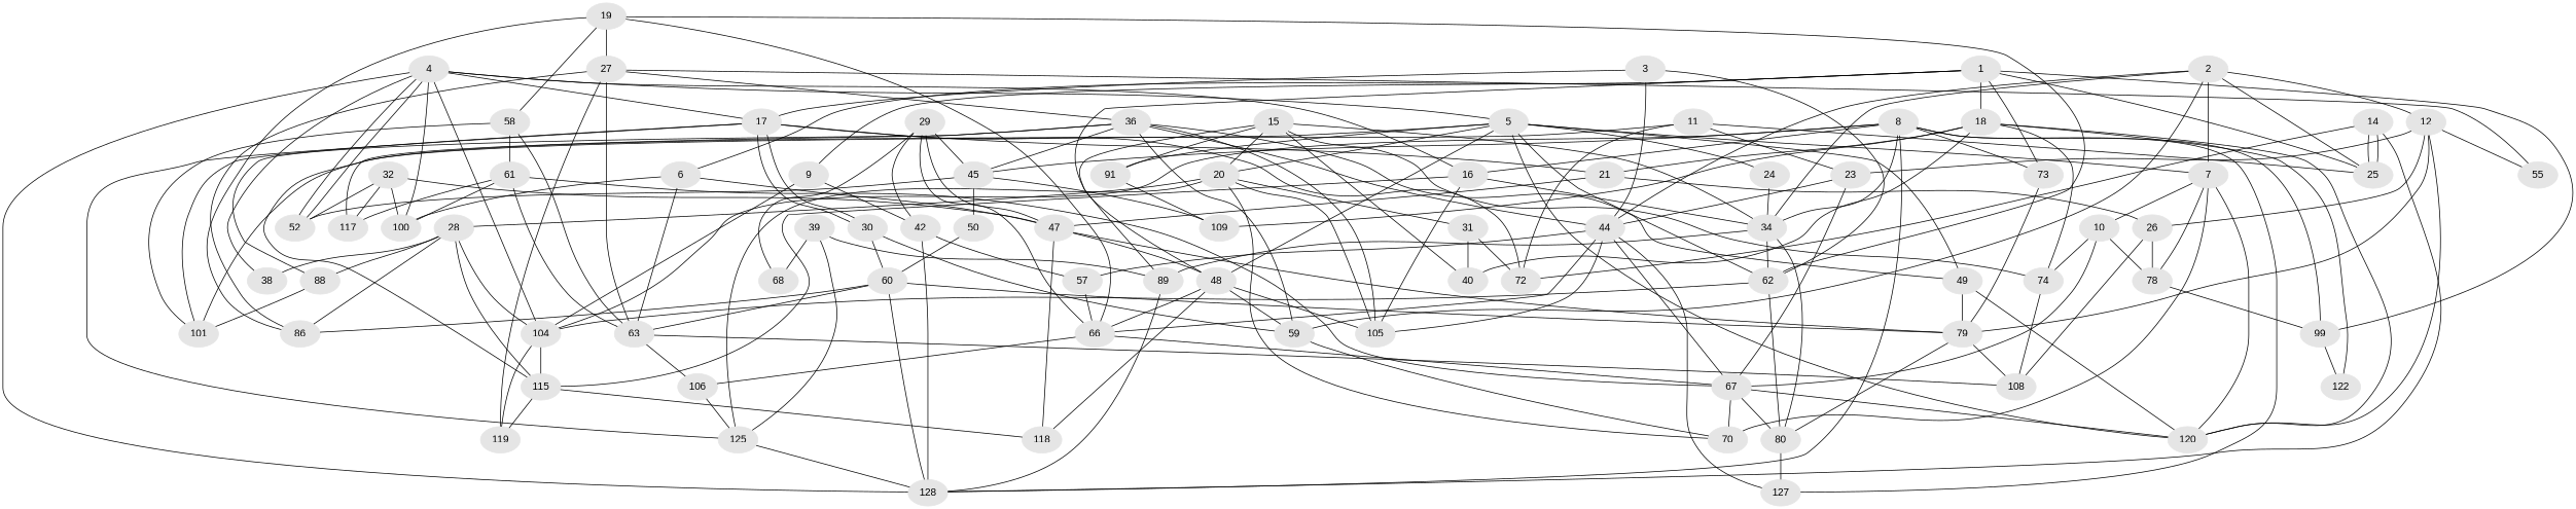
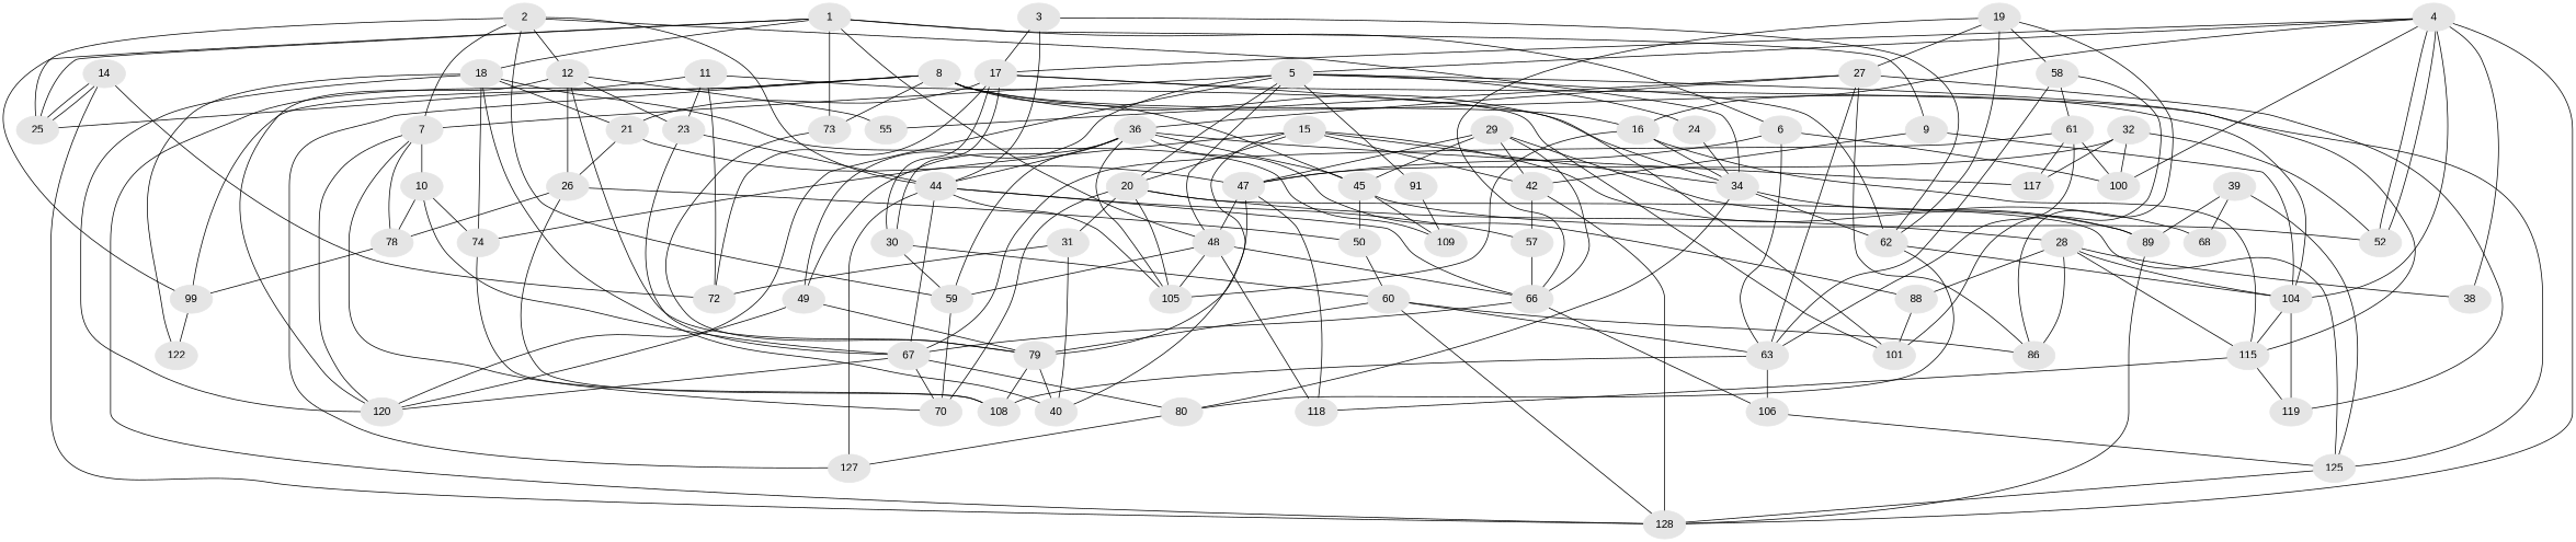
  graph {
    fontname="Liberation Sans"
    node [color=gray90 fontname="Liberation Sans" style=filled]
    edge [fontname="Liberation Sans"]
    1 [super="+94"]
    6
    9
    18 [super="+96"]
    25
    48 [super="+53"]
    73
    99
    100
    47 [super="+75"]
    63 [super="+65"]
    104 [super="+114"]
    42 [super="+111"]
    120 [super="+121"]
    74 [super="+110"]
    40
    21 [super="+22"]
    n18 [label=109]
    122
    59
    105
    66 [super="+113"]
    118
    79 [super="+83"]
    2 [super="+35"]
    7 [super="+10"]
    12 [super="+51"]
    34 [super="+41"]
    44 [super="+109"]
    n30 [label=10 super="+82"]
    70 [super="+116"]
    78 [super="+112"]
    23 [super="+43"]
    26 [super="+77"]
    55
    62 [super="+90"]
    89
    80
    127
    67 [super="+69"]
    57
    3 [super="+37"]
    17 [super="+107"]
    72 [super="+95"]
    101
    30
    125
    4 [super="+71"]
    5 [super="+93"]
    16 [super="+123"]
    38
    n52 [label=52]
    128
    20 [super="+85"]
    24
    49 [super="+56"]
    91
    115 [super="+124"]
    119
    28 [super="+46"]
    31
    108
    106
    8 [super="+64"]
    45 [super="+102"]
    50
    11
    14 [super="+126"]
    15 [super="+33"]
    60 [super="+81"]
    19
    27
    58
    86 [super="+98"]
    36 [super="+52"]
    61 [super="+76"]
    88 [super="+92"]
    117
    29 [super="+97"]
    68
    32 [super="+84"]
    39
    1 -- 6
    1 -- 9
    1 -- 18
    1 -- 25
    1 -- 48
    1 -- 73
    1 -- 99
    6 -- 100
    6 -- 47
    6 -- 63
    9 -- 104
    9 -- 42
    18 -- 120
    18 -- 74
    18 -- 40
    18 -- 21
    18 -- n18
    18 -- 122
    48 -- 59
    48 -- 105
    48 -- 66
    48 -- 118
    73 -- 79
    99 -- 122
    47 -- 48
    47 -- 118
    47 -- 79
    63 -- 108
    63 -- 106
    104 -- 115
    104 -- 119
    42 -- 57
    42 -- 128
    74 -- 108
    21 -- 47
    21 -- 26
    59 -- 70
    66 -- 67
    66 -- 106
-   79 -- 80
+   79 -- 40
    79 -- 108
    2 -- 25
    2 -- 59
    2 -- 7 [weight=2]
    2 -- 12
    2 -- 34
    2 -- 44
    7 -- 120
    7 -- n30
    7 -- 70
    7 -- 78
    12 -- 120
    12 -- 79
    12 -- 23
    12 -- 26 [weight=2]
    12 -- 55
    34 -- 62
    34 -- 89 [weight=2]
    34 -- 80
    44 -- 105
    44 -- 66
    44 -- 127
    44 -- 67
    44 -- 57
    n30 -- 74
    n30 -- 78
    n30 -- 67
    78 -- 99
    23 -- 44 [weight=2]
    23 -- 67
    26 -- 78
    26 -- 108
+   26 -- 50
    62 -- 104
    62 -- 80
    89 -- 128
    80 -- 127
    67 -- 120
    67 -- 70
    67 -- 80
    57 -- 66
    3 -- 44
    3 -- 62
    3 -- 17
    17 -- 21 [weight=2]
    17 -- 72
    17 -- 101
    17 -- 30
    17 -- 30
    17 -- 125
    30 -- 59
    30 -- 60
    125 -- 128
    4 -- 100
    4 -- 104
    4 -- 17
    4 -- 5
    4 -- 16
    4 -- 38
    4 -- n52
    4 -- n52
    4 -- 128
    5 -- 48
    5 -- 120
    5 -- 7
    5 -- 62
    5 -- 20
    5 -- 24
    5 -- 49
    5 -- 91
    5 -- 115
    16 -- 105
    16 -- 34
    16 -- 115
    20 -- 105
    20 -- 70
    20 -- 125
    20 -- 28
    20 -- 31
    24 -- 34
    49 -- 120
    49 -- 79
    91 -- n18
    115 -- 118
    115 -- 119
    28 -- 104
    28 -- 38
    28 -- 115
    28 -- 86
    28 -- 88
    31 -- 40
    31 -- 72
    106 -- 125
    8 -- 73
    8 -- 99
    8 -- 104
    8 -- 34
    8 -- 127
    8 -- 16
    8 -- 128
    8 -- 45
    45 -- n18
    45 -- n52
    45 -- 50
    50 -- 60
    11 -- 25
    11 -- 23
    11 -- 72
    11 -- 101
    14 -- 25
    14 -- 25
    14 -- 72
    14 -- 128
-   15 -- 91
+   15 -- 42
    15 -- 74
    15 -- 40
    15 -- 34
    15 -- 89
    15 -- 20
    60 -- 63
    60 -- 79
    60 -- 128
    60 -- 86
    19 -- 66
    19 -- 62
    19 -- 27
    19 -- 58
    19 -- 86
    27 -- 63
    27 -- 55
    27 -- 119
    27 -- 86
    27 -- 36
    58 -- 63
    58 -- 101
    58 -- 61
    36 -- 59
    36 -- 105
    36 -- 44
    36 -- 49
    36 -- 45
    36 -- 88
    36 -- 117
    61 -- 100
    61 -- 63
    61 -- 67
    61 -- 117
    88 -- 101
    29 -- 47 [weight=2]
    29 -- 42
    29 -- 66
    29 -- 45
    29 -- 68
    32 -- 100
    32 -- 47
    32 -- n52
    32 -- 117
    39 -- 89
    39 -- 125
    39 -- 68
  }
